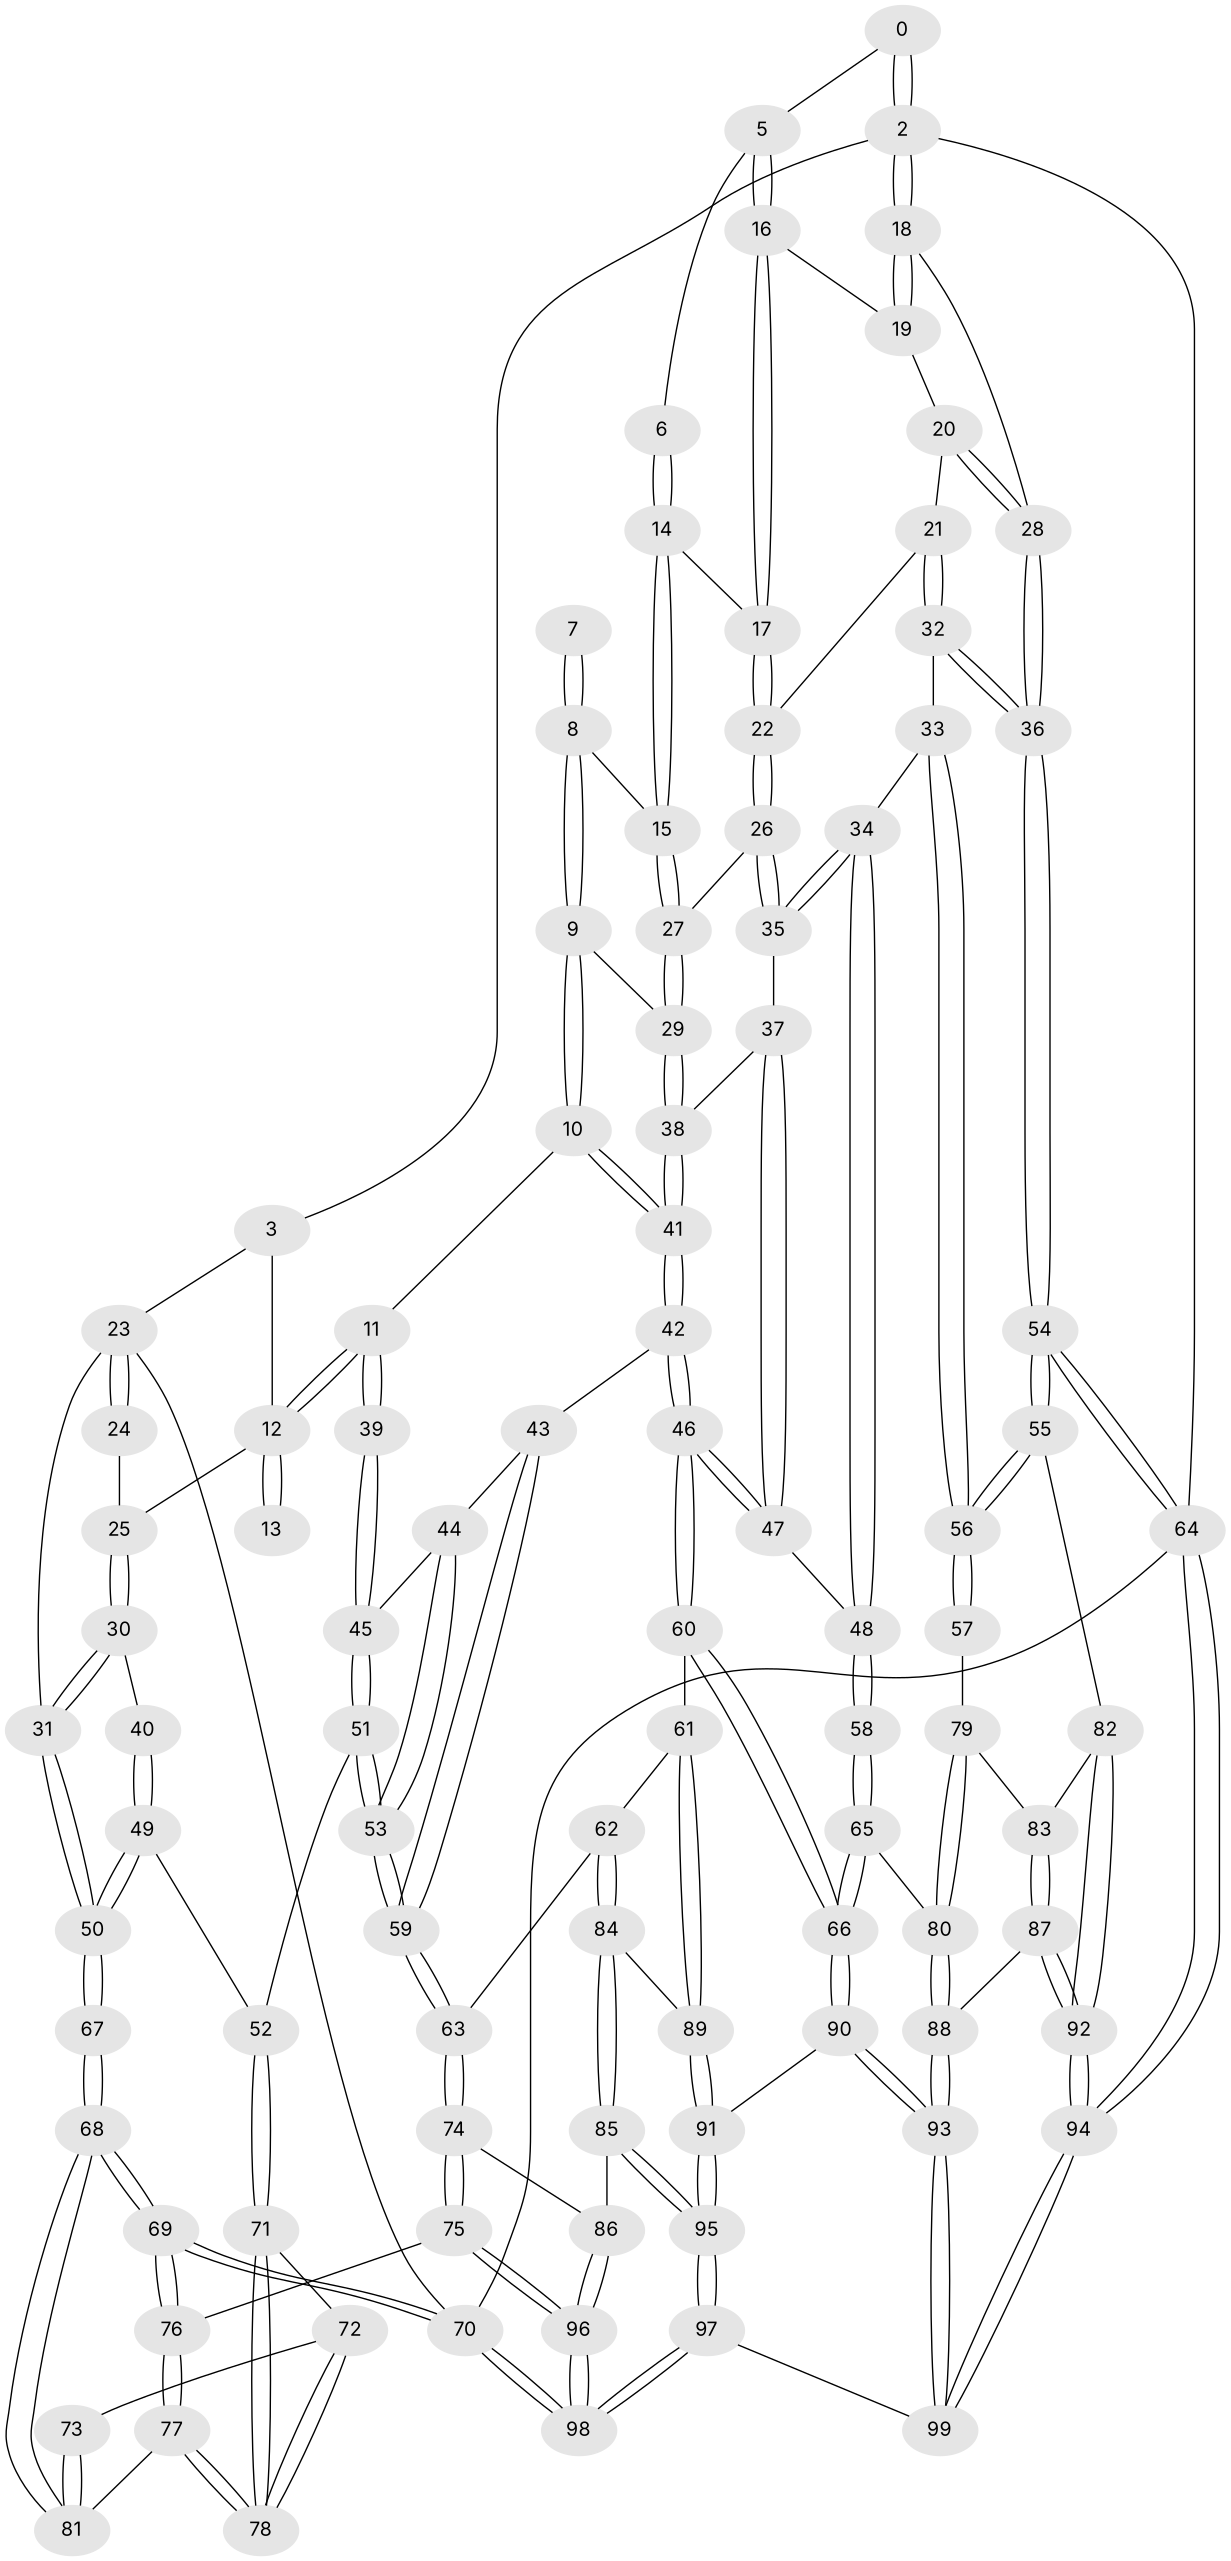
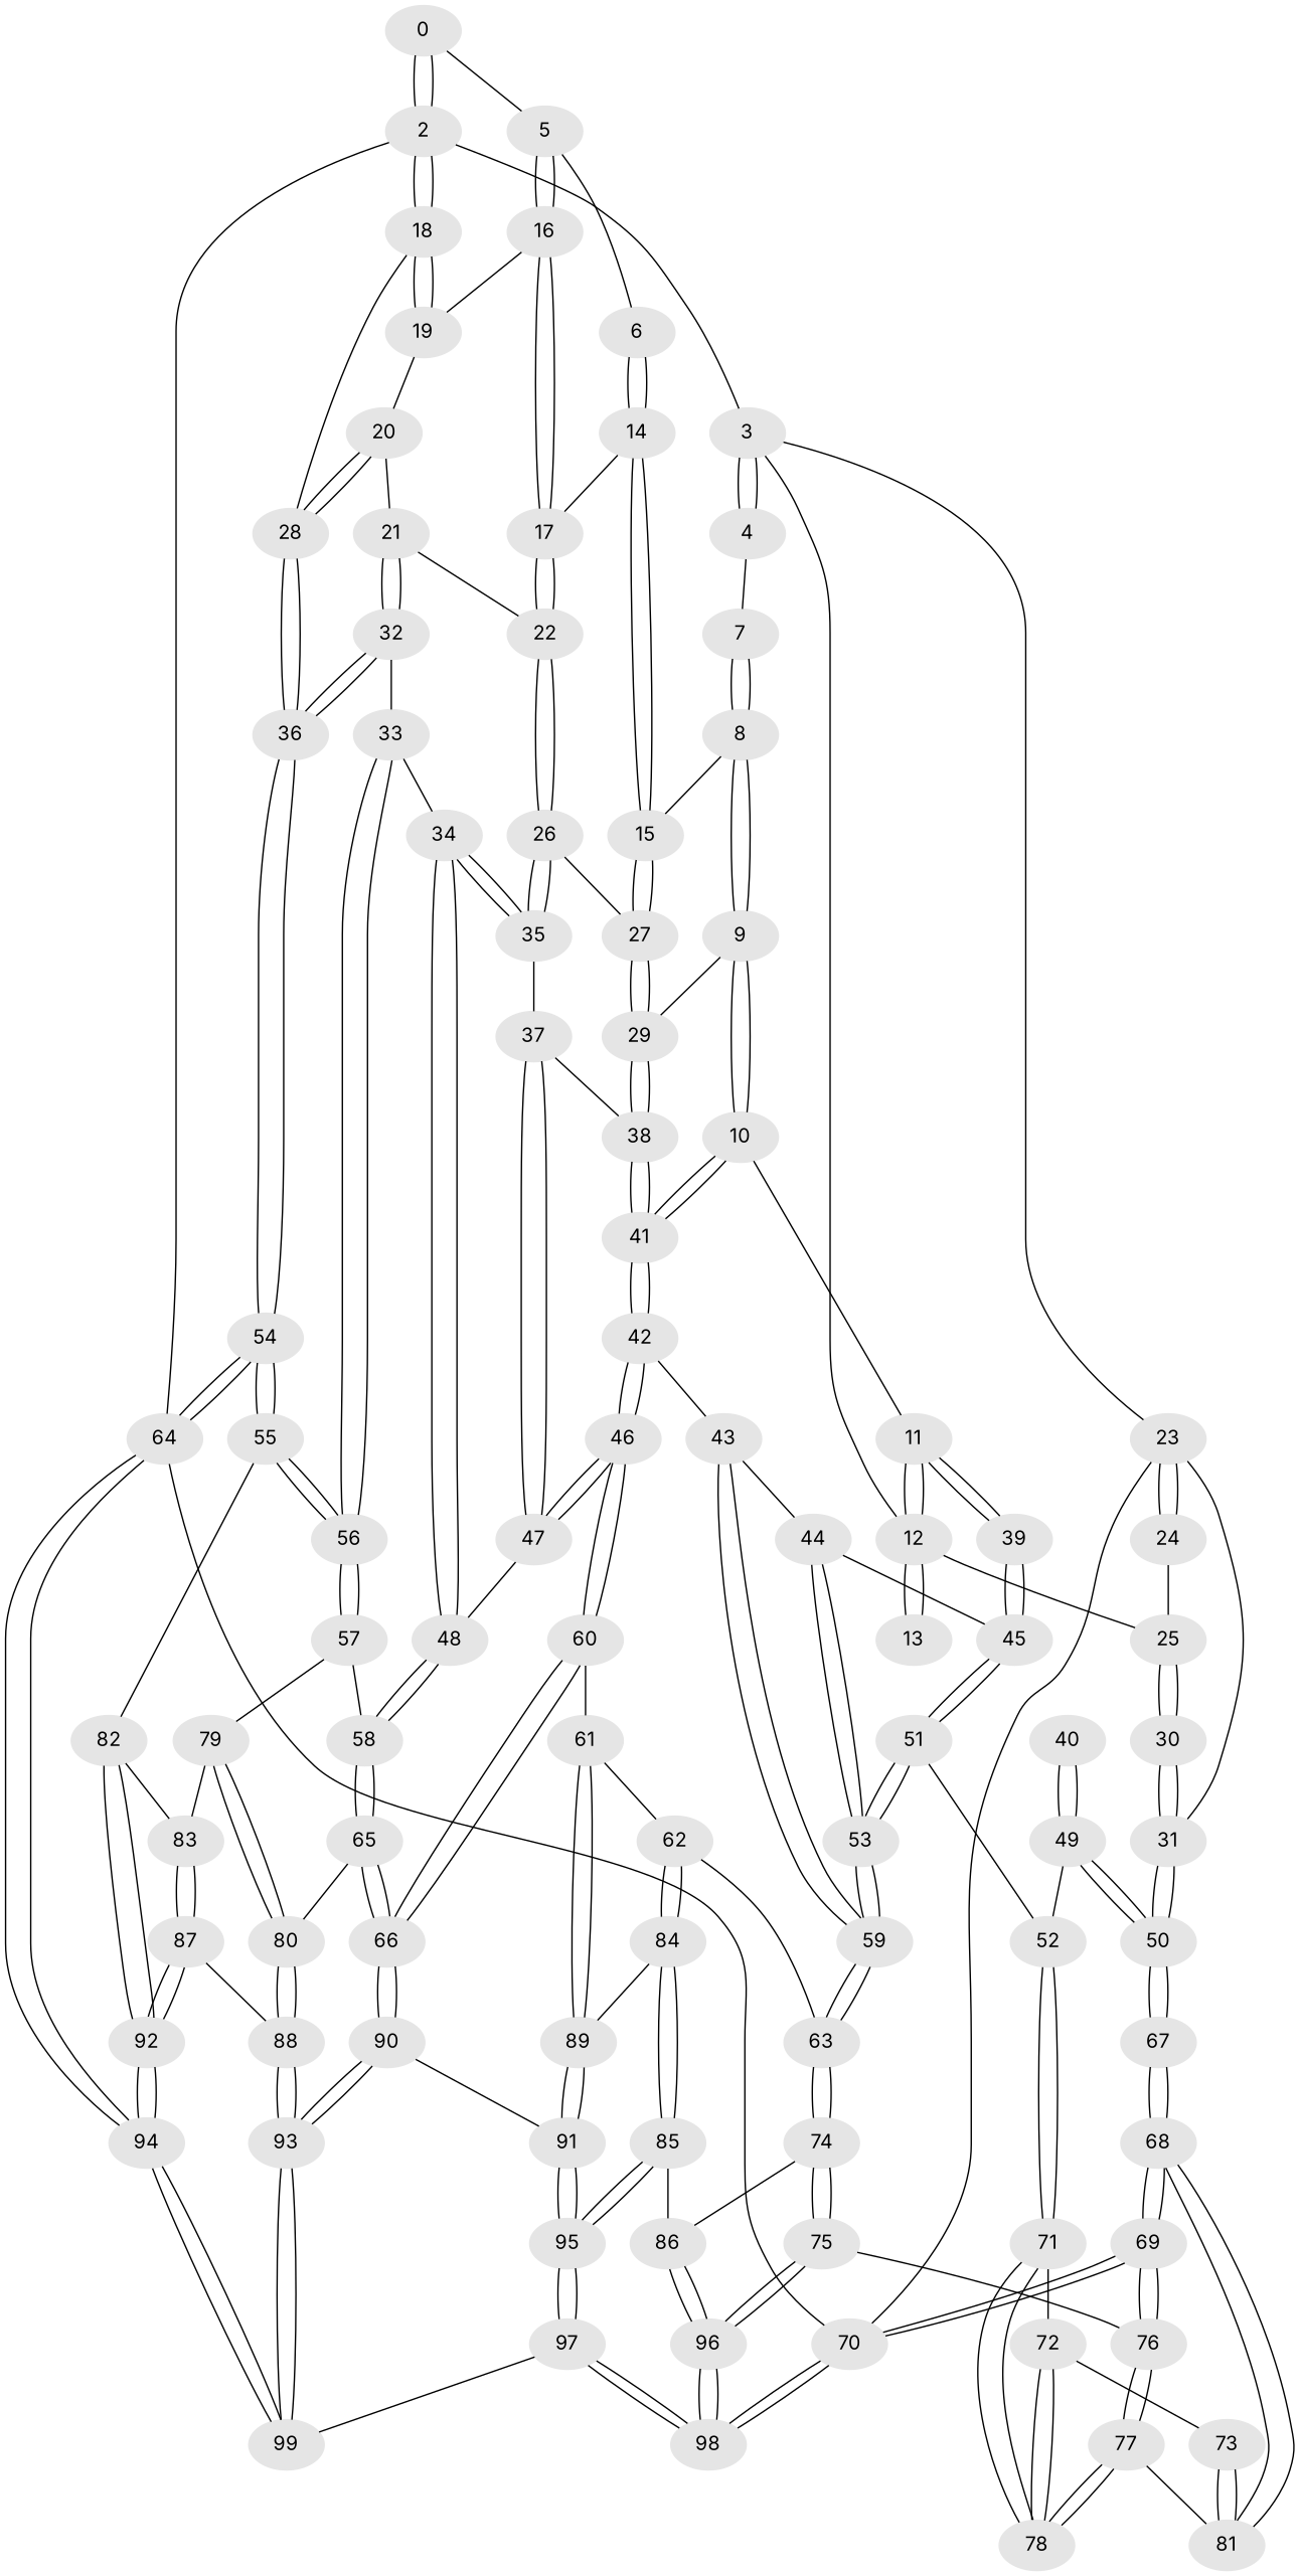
  graph {
    fontname=Inter
    node [color=gray90 fontname=Inter style=filled]
    edge [fontname=Inter]
    n1 [label=0]
    2
    5
    3
    18
    64
    6
    16
+   4
    23
    12
    19
    28
    70
    94
    7
    24
    31
    8
    14
    17
    15
    9
    10
    29
    27
    11
    41
    38
    39
    42
    13
    25
    45
    30
    22
    20
    26
    36
    21
    32
    33
    35
    50
    98
    40
    37
    54
    49
    67
    34
    56
    48
    57
    58
    47
    55
    51
    52
    43
    46
    44
    59
    60
    53
    63
    61
    66
    65
    71
    68
    72
    78
    82
    83
    92
    79
    80
    74
    62
    89
    90
    84
    91
    85
    75
    86
    99
    88
    93
    69
    81
    73
    76
    77
    96
    87
    95
    97
    n1 -- 2
    n1 -- 2
    n1 -- 5
    2 -- 3
    2 -- 18
    2 -- 18
    2 -- 64
    5 -- 6
    5 -- 16
    5 -- 16
+   3 -- 4
+   3 -- 4
    3 -- 23
    3 -- 12
    18 -- 19
    18 -- 19
    18 -- 28
    64 -- 70
    64 -- 94
    64 -- 94
    6 -- 14
    6 -- 14
    16 -- 19
    16 -- 17
    16 -- 17
+   4 -- 7
    23 -- 70
    23 -- 24
    23 -- 24
    23 -- 31
    12 -- 13
    12 -- 13
    12 -- 25
    19 -- 20
    28 -- 36
    28 -- 36
    70 -- 98
    70 -- 98
    94 -- 99
    94 -- 99
    7 -- 8
    7 -- 8
    24 -- 25
    31 -- 50
    31 -- 50
    8 -- 15
    8 -- 9
    8 -- 9
    14 -- 17
    14 -- 15
    14 -- 15
    17 -- 22
    17 -- 22
    15 -- 27
    15 -- 27
    9 -- 10
    9 -- 10
    9 -- 29
    10 -- 11
    10 -- 41
    10 -- 41
    29 -- 38
    29 -- 38
    27 -- 29
    27 -- 29
    11 -- 12
    11 -- 12
    11 -- 39
    11 -- 39
    41 -- 42
    41 -- 42
    38 -- 41
    38 -- 41
    39 -- 45
    39 -- 45
    42 -- 43
    42 -- 46
    42 -- 46
    25 -- 30
    25 -- 30
    45 -- 51
    45 -- 51
    30 -- 31
    30 -- 31
-   30 -- 40
    22 -- 26
    22 -- 26
    20 -- 28
    20 -- 28
    20 -- 21
    26 -- 27
    26 -- 35
    26 -- 35
    36 -- 54
    36 -- 54
    21 -- 22
    21 -- 32
    21 -- 32
    32 -- 36
    32 -- 36
    32 -- 33
    33 -- 34
    33 -- 56
    33 -- 56
    35 -- 37
    50 -- 67
    50 -- 67
    40 -- 49
    40 -- 49
    37 -- 38
    37 -- 47
    37 -- 47
    54 -- 64
    54 -- 64
    54 -- 55
    54 -- 55
    49 -- 50
    49 -- 50
    49 -- 52
    67 -- 68
    67 -- 68
    34 -- 35
    34 -- 35
    34 -- 48
    34 -- 48
    56 -- 57
    56 -- 57
    48 -- 58
    48 -- 58
+   57 -- 58
    57 -- 79
    58 -- 65
    58 -- 65
    47 -- 48
    55 -- 56
    55 -- 56
    55 -- 82
    51 -- 52
    51 -- 53
    51 -- 53
    52 -- 71
    52 -- 71
    43 -- 44
    43 -- 59
    43 -- 59
    46 -- 47
    46 -- 47
    46 -- 60
    46 -- 60
    44 -- 45
    44 -- 53
    44 -- 53
    59 -- 63
    59 -- 63
    60 -- 61
    60 -- 66
    60 -- 66
    53 -- 59
    53 -- 59
    63 -- 74
    63 -- 74
    61 -- 62
    61 -- 89
    61 -- 89
    66 -- 90
    66 -- 90
    65 -- 66
    65 -- 66
    65 -- 80
    71 -- 72
    71 -- 78
    71 -- 78
    68 -- 69
    68 -- 69
    68 -- 81
    68 -- 81
    72 -- 78
    72 -- 78
    72 -- 73
    82 -- 83
    82 -- 92
    82 -- 92
    83 -- 87
    83 -- 87
    92 -- 94
    92 -- 94
    79 -- 83
    79 -- 80
    79 -- 80
    80 -- 88
    80 -- 88
    74 -- 75
    74 -- 75
    74 -- 86
    62 -- 63
    62 -- 84
    62 -- 84
    89 -- 91
    89 -- 91
    90 -- 91
    90 -- 93
    90 -- 93
    84 -- 89
    84 -- 85
    84 -- 85
    91 -- 95
    91 -- 95
    85 -- 86
    85 -- 95
    85 -- 95
    75 -- 76
    75 -- 96
    75 -- 96
    86 -- 96
    86 -- 96
    88 -- 93
    88 -- 93
    93 -- 99
    93 -- 99
    69 -- 70
    69 -- 70
    69 -- 76
    69 -- 76
    73 -- 81
    73 -- 81
    76 -- 77
    76 -- 77
    77 -- 78
    77 -- 78
    77 -- 81
    96 -- 98
    96 -- 98
    87 -- 92
    87 -- 92
    87 -- 88
    95 -- 97
    95 -- 97
    97 -- 98
    97 -- 98
    97 -- 99
  }
